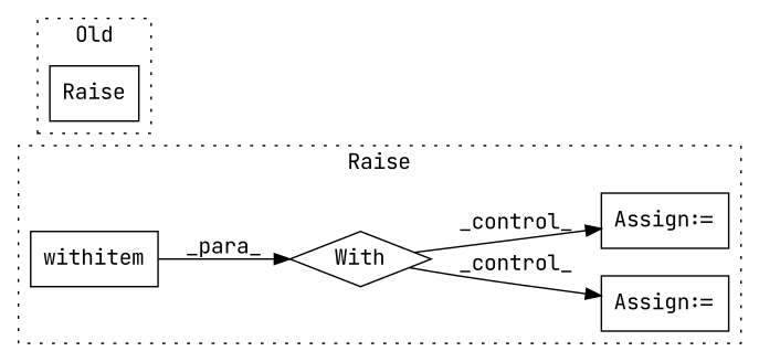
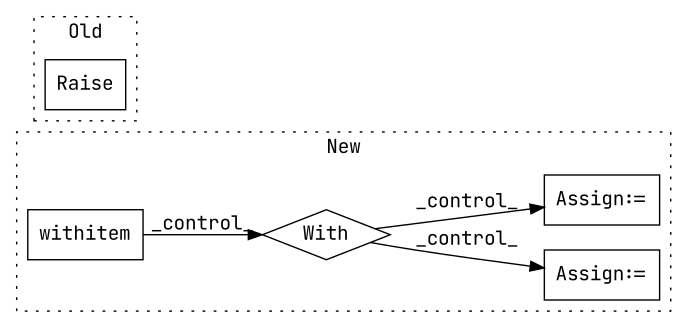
  digraph {
    fontname="JetBrains Mono"
    rankdir=LR
    node [a=68 fontname="JetBrains Mono" l=4 shape=box]
    edge [fontname="JetBrains Mono"]
    n1 [a=49 label=withitem s=8238]
    n2 [a=39 l="5,36" label=With s="8233,8242" shape=diamond]
    n3 [l=3 label="Assign:=" s=8342]
    n4 [label="Assign:=" s=8659]
    n5 [a=91 l=6 label=Raise s=5992]
    subgraph cluster_1 {
-     label=Raise
+     label=New
      style=dotted
      n1
      n2
      n3
      n4
    }
    subgraph cluster_2 {
      label=Old
      style=dotted
      n5
    }
-   n1 -> n2 [label=_para_]
+   n1 -> n2 [label=_control_]
    n2 -> n3 [label=_control_]
    n2 -> n4 [label=_control_]
  }
